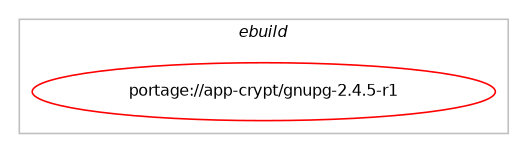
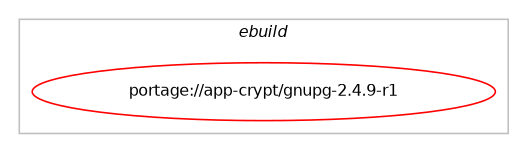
  digraph {
    compound=true
    concentrate=true
    fontname=Helvetica
    fontsize=10
    newrank=true
    rankdir=LR
    ranksep=1.5
-   n1 [color=red fontname=Helvetica fontsize=10 label="portage://app-crypt/gnupg-2.4.5-r1" width=4]
+   n1 [color=red fontname=Helvetica fontsize=10 label="portage://app-crypt/gnupg-2.4.9-r1" width=4]
    subgraph cluster_1 {
      color=gray
      label=<<i>ebuild</i>>
      n1
    }
    subgraph cluster_2 {
      color=gray
      label=<<i>dependencies</i>>
      subgraph cluster_3 {
        color=gray
        fillcolor="#eeeeee"
        label=<<i>compile</i>>
        style=filled
      }
      subgraph cluster_4 {
        color=gray
        fillcolor="#eeeeee"
        label=<<i>compile and run</i>>
        style=filled
      }
      subgraph cluster_5 {
        color=gray
        fillcolor="#eeeeee"
        label=<<i>run</i>>
        style=filled
      }
    }
    subgraph cluster_6 {
      color=gray
      label=<<i>candidates</i>>
      rank=same
    }
  }
